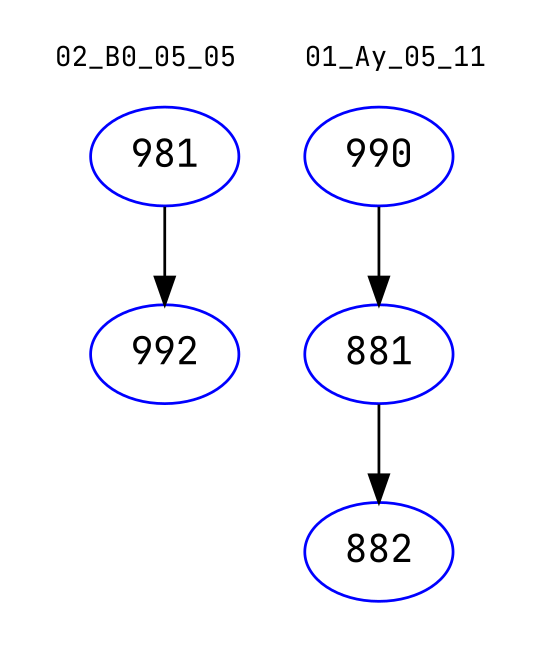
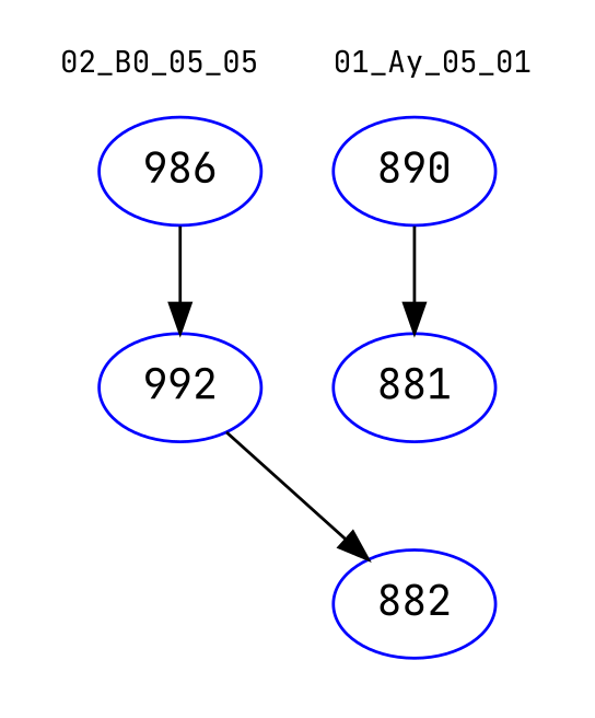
  digraph {
    fontname="JetBrains Mono"
    node [color=blue fontname="JetBrains Mono"]
    edge [color=black fontname="JetBrains Mono"]
    n1 [label=881]
-   n2 [label=990]
+   n2 [label=890]
    n3 [label=882]
-   n4 [label=981]
+   n4 [label=986]
    n5 [label=992]
    subgraph cluster_1 {
      color=white
      fontsize=10
-     label="01_Ay_05_11"
+     label="01_Ay_05_01"
      n1
      n2
      n3
    }
    subgraph cluster_2 {
      color=white
      fontsize=10
      label="02_B0_05_05"
      n4
      n5
    }
-   n1 -> n3
+   n5 -> n3
    n2 -> n1
    n4 -> n5
  }
